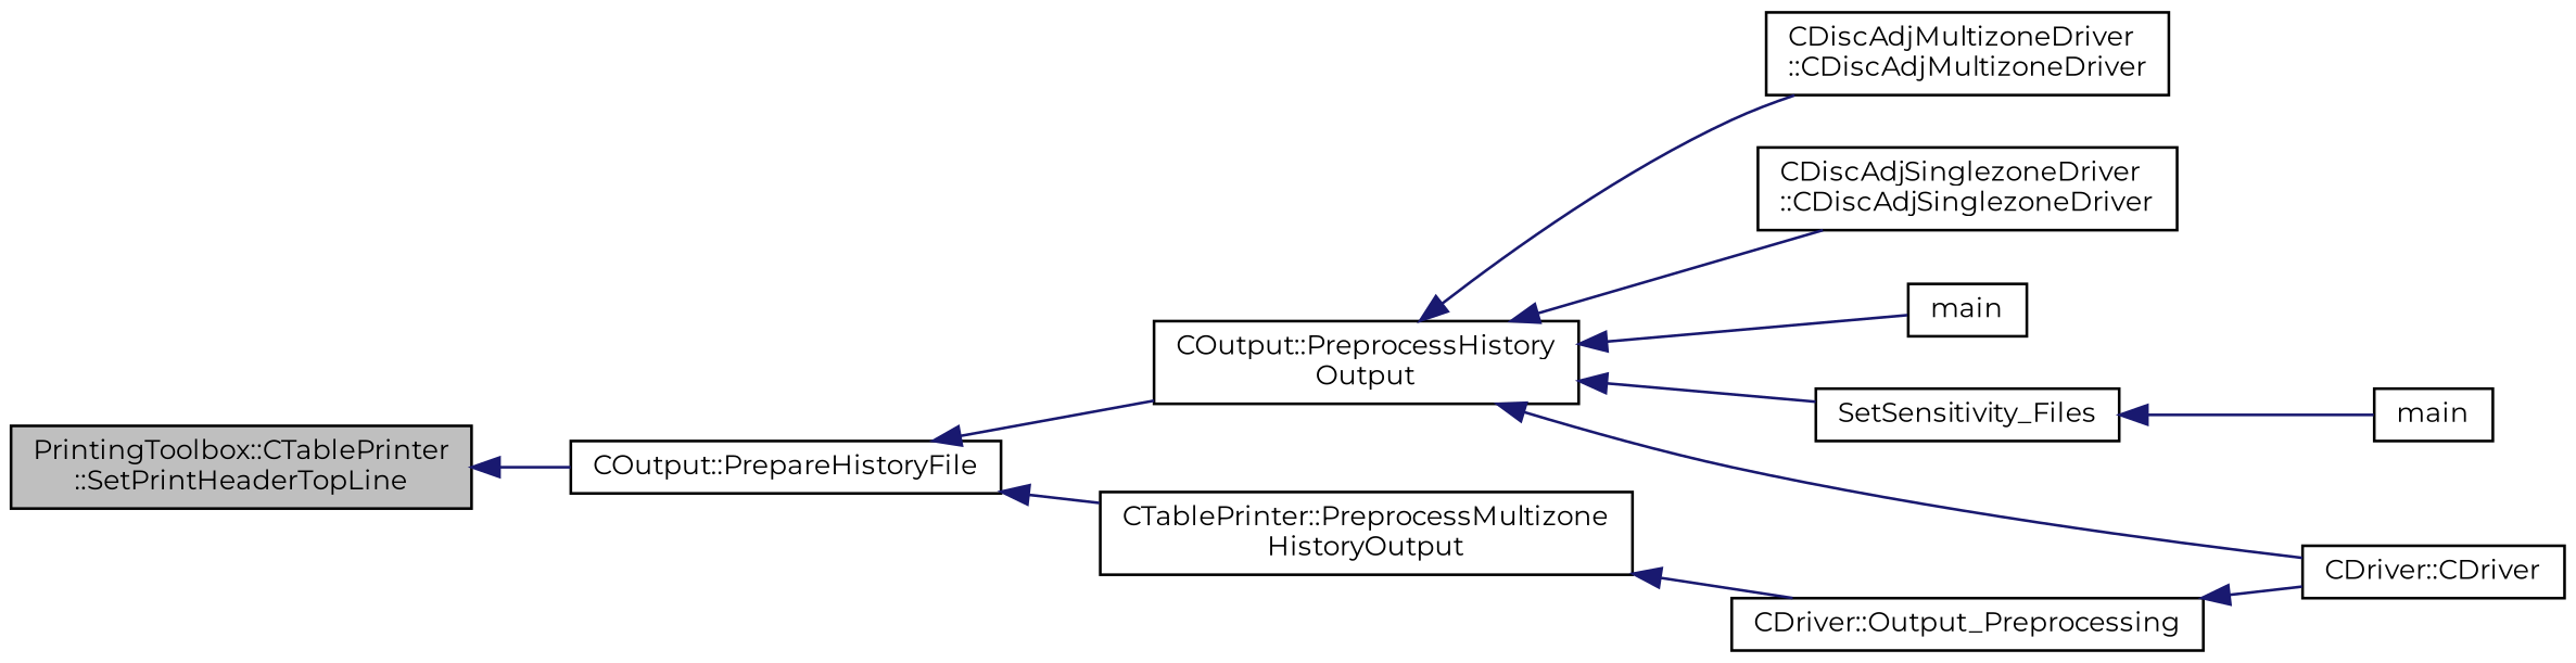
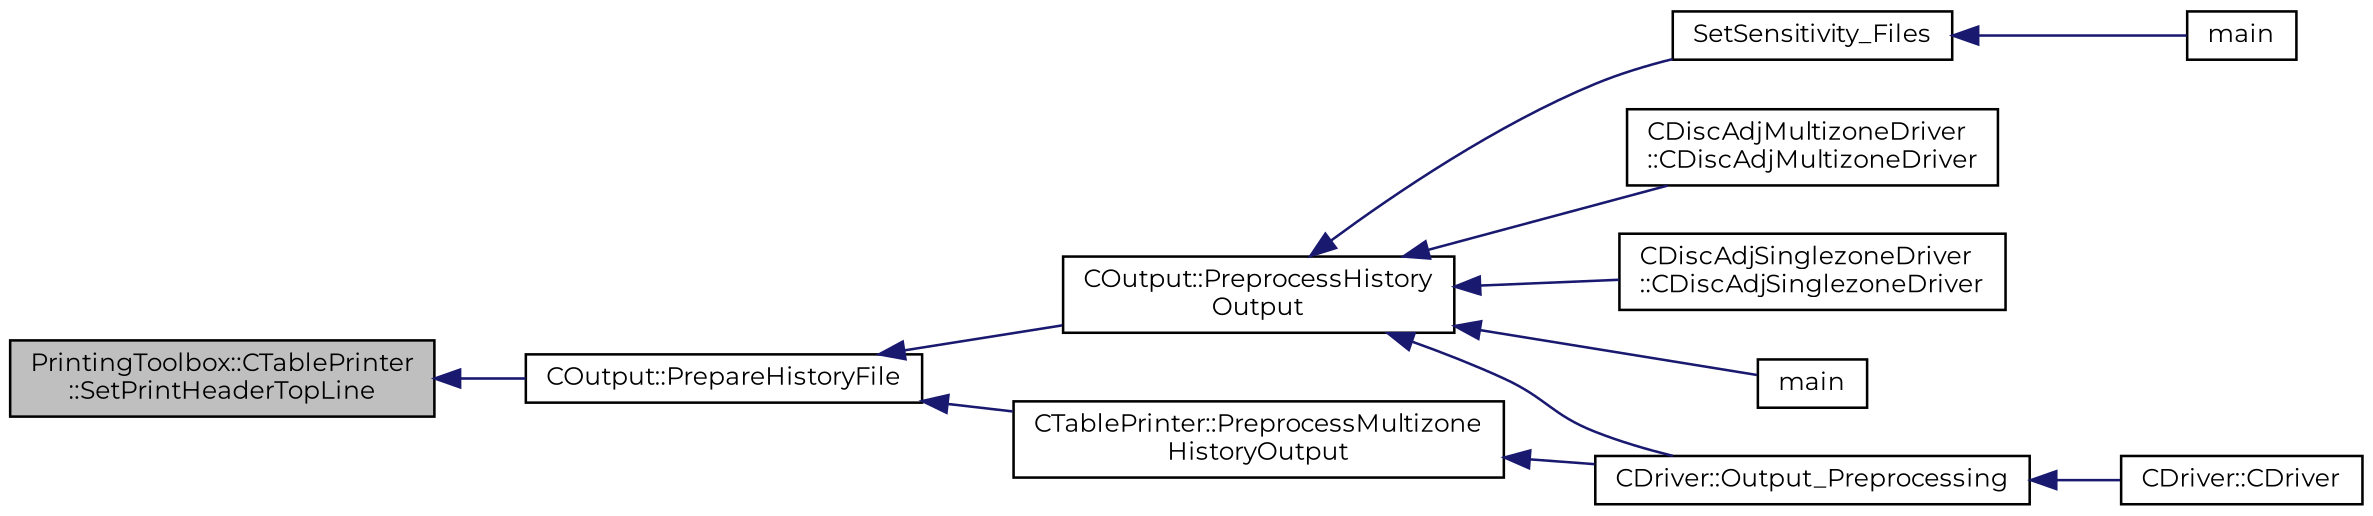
  digraph {
    fontname=Montserrat
    rankdir=LR
    node [color=black fillcolor=white fontname=Montserrat fontsize=10 shape=record style=filled]
    edge [color=midnightblue dir=back fontname=Montserrat fontsize=10 labelfontname=Helvetica labelfontsize=10 style=solid]
    n1 [fillcolor=grey75 fontcolor=black height=0.2 label="PrintingToolbox::CTablePrinter\l::SetPrintHeaderTopLine" width=0.4]
    n2 [height=0.2 label="COutput::PrepareHistoryFile" width=0.4]
    n3 [height=0.2 label="COutput::PreprocessHistory\lOutput" width=0.4]
    n4 [height=0.2 label="CTablePrinter::PreprocessMultizone\lHistoryOutput" width=0.4]
    n5 [height=0.2 label="CDiscAdjMultizoneDriver\l::CDiscAdjMultizoneDriver" width=0.4]
    n6 [height=0.2 label="CDiscAdjSinglezoneDriver\l::CDiscAdjSinglezoneDriver" width=0.4]
    n7 [height=0.2 label="CDriver::Output_Preprocessing" width=0.4]
    n8 [height=0.2 label=main width=0.4]
    n9 [height=0.2 label=SetSensitivity_Files width=0.4]
    n10 [height=0.2 label="CDriver::CDriver" width=0.4]
    n11 [height=0.2 label=main width=0.4]
    n1 -> n2
    n2 -> n3
    n2 -> n4
    n3 -> n5
    n3 -> n6
-   n3 -> n10
+   n3 -> n7
    n3 -> n8
    n3 -> n9
    n4 -> n7
    n7 -> n10
    n9 -> n11
  }
